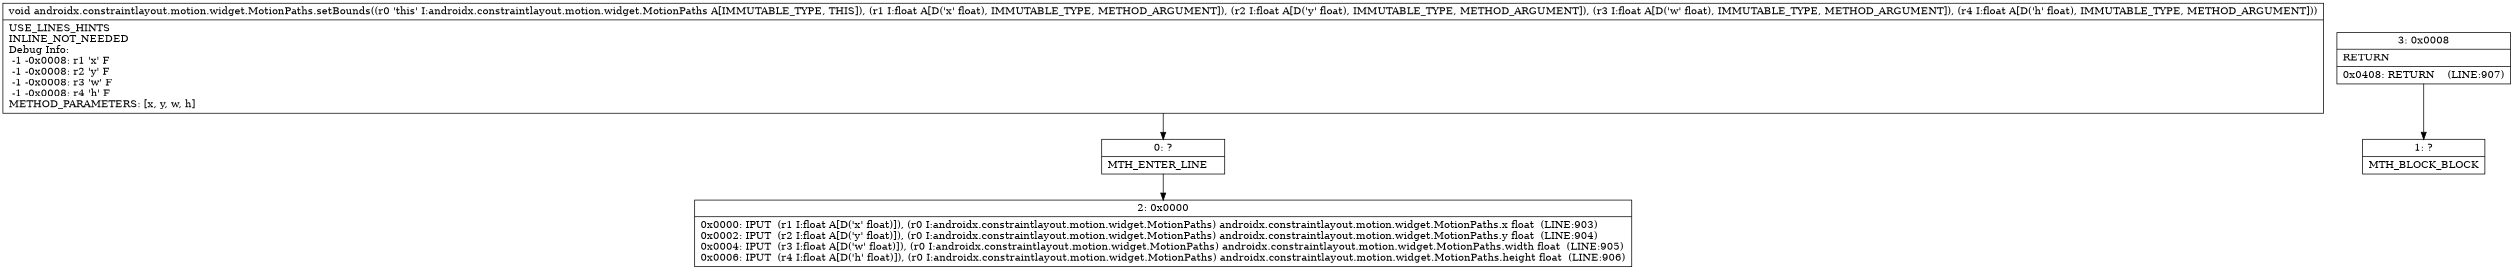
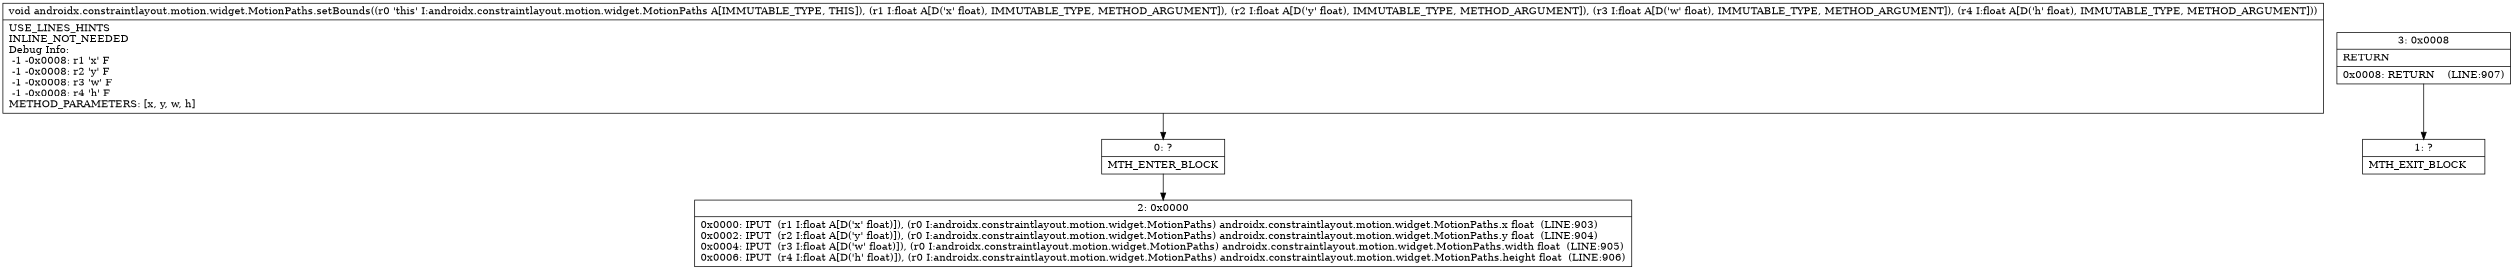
  digraph {
    node [shape=record]
-   n1 [label="{0\:\ ?|MTH_ENTER_LINE\l}"]
+   n1 [label="{0\:\ ?|MTH_ENTER_BLOCK\l}"]
    n2 [label="{2\:\ 0x0000|0x0000: IPUT  (r1 I:float A[D('x' float)]), (r0 I:androidx.constraintlayout.motion.widget.MotionPaths) androidx.constraintlayout.motion.widget.MotionPaths.x float  (LINE:903)\l0x0002: IPUT  (r2 I:float A[D('y' float)]), (r0 I:androidx.constraintlayout.motion.widget.MotionPaths) androidx.constraintlayout.motion.widget.MotionPaths.y float  (LINE:904)\l0x0004: IPUT  (r3 I:float A[D('w' float)]), (r0 I:androidx.constraintlayout.motion.widget.MotionPaths) androidx.constraintlayout.motion.widget.MotionPaths.width float  (LINE:905)\l0x0006: IPUT  (r4 I:float A[D('h' float)]), (r0 I:androidx.constraintlayout.motion.widget.MotionPaths) androidx.constraintlayout.motion.widget.MotionPaths.height float  (LINE:906)\l}"]
-   n3 [label="{3\:\ 0x0008|RETURN\l|0x0408: RETURN    (LINE:907)\l}"]
-   n4 [label="{1\:\ ?|MTH_BLOCK_BLOCK\l}"]
+   n3 [label="{3\:\ 0x0008|RETURN\l|0x0008: RETURN    (LINE:907)\l}"]
+   n4 [label="{1\:\ ?|MTH_EXIT_BLOCK\l}"]
    n5 [label="{void androidx.constraintlayout.motion.widget.MotionPaths.setBounds((r0 'this' I:androidx.constraintlayout.motion.widget.MotionPaths A[IMMUTABLE_TYPE, THIS]), (r1 I:float A[D('x' float), IMMUTABLE_TYPE, METHOD_ARGUMENT]), (r2 I:float A[D('y' float), IMMUTABLE_TYPE, METHOD_ARGUMENT]), (r3 I:float A[D('w' float), IMMUTABLE_TYPE, METHOD_ARGUMENT]), (r4 I:float A[D('h' float), IMMUTABLE_TYPE, METHOD_ARGUMENT]))  | USE_LINES_HINTS\lINLINE_NOT_NEEDED\lDebug Info:\l  \-1 \-0x0008: r1 'x' F\l  \-1 \-0x0008: r2 'y' F\l  \-1 \-0x0008: r3 'w' F\l  \-1 \-0x0008: r4 'h' F\lMETHOD_PARAMETERS: [x, y, w, h]\l}"]
    n1 -> n2
    n3 -> n4
    n5 -> n1
  }
